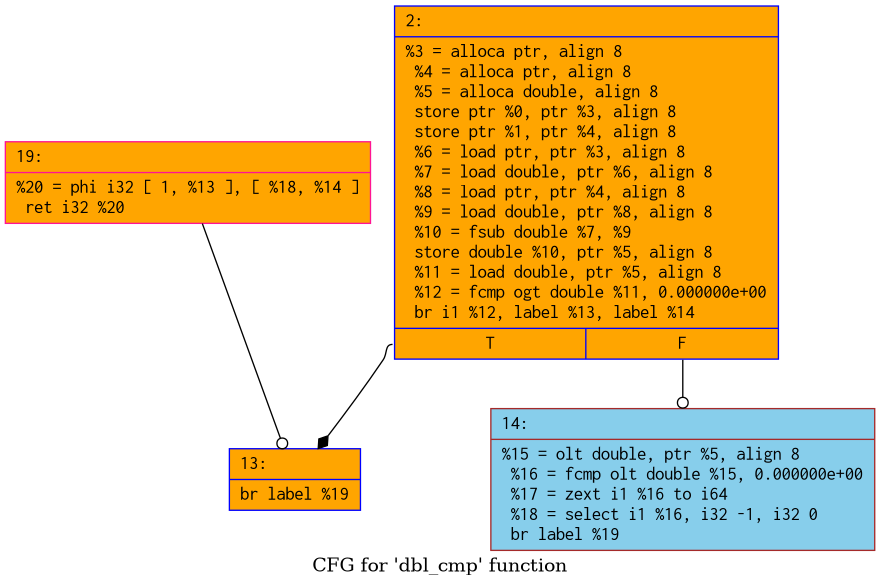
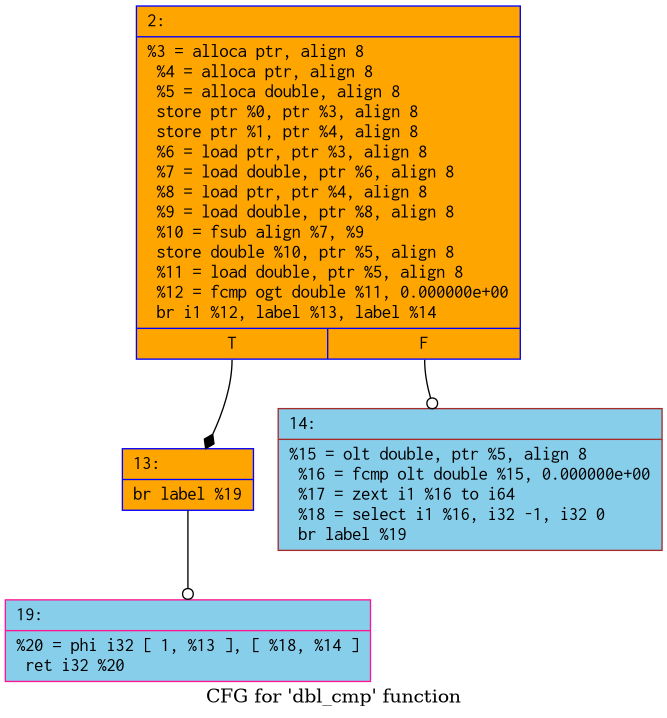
  digraph {
    label="CFG for 'dbl_cmp' function"
    node [color=blue fillcolor=orange fontname=Courier shape=record style=filled]
    edge [arrowhead=odot]
-   n1 [label="{2:\l|  %3 = alloca ptr, align 8\l  %4 = alloca ptr, align 8\l  %5 = alloca double, align 8\l  store ptr %0, ptr %3, align 8\l  store ptr %1, ptr %4, align 8\l  %6 = load ptr, ptr %3, align 8\l  %7 = load double, ptr %6, align 8\l  %8 = load ptr, ptr %4, align 8\l  %9 = load double, ptr %8, align 8\l  %10 = fsub double %7, %9\l  store double %10, ptr %5, align 8\l  %11 = load double, ptr %5, align 8\l  %12 = fcmp ogt double %11, 0.000000e+00\l  br i1 %12, label %13, label %14\l|{<s0>T|<s1>F}}"]
+   n1 [label="{2:\l|  %3 = alloca ptr, align 8\l  %4 = alloca ptr, align 8\l  %5 = alloca double, align 8\l  store ptr %0, ptr %3, align 8\l  store ptr %1, ptr %4, align 8\l  %6 = load ptr, ptr %3, align 8\l  %7 = load double, ptr %6, align 8\l  %8 = load ptr, ptr %4, align 8\l  %9 = load double, ptr %8, align 8\l  %10 = fsub align %7, %9\l  store double %10, ptr %5, align 8\l  %11 = load double, ptr %5, align 8\l  %12 = fcmp ogt double %11, 0.000000e+00\l  br i1 %12, label %13, label %14\l|{<s0>T|<s1>F}}"]
    n2 [label="{13:\l|  br label %19\l}"]
    n3 [color=brown fillcolor=skyblue label="{14:\l|  %15 = olt double, ptr %5, align 8\l  %16 = fcmp olt double %15, 0.000000e+00\l  %17 = zext i1 %16 to i64\l  %18 = select i1 %16, i32 -1, i32 0\l  br label %19\l}"]
-   n4 [color=deeppink label="{19:\l|  %20 = phi i32 [ 1, %13 ], [ %18, %14 ]\l  ret i32 %20\l}"]
+   n4 [color=deeppink fillcolor=skyblue label="{19:\l|  %20 = phi i32 [ 1, %13 ], [ %18, %14 ]\l  ret i32 %20\l}"]
    n1 -> n2 [arrowhead=diamond tailport=s0]
    n1 -> n3 [tailport=s1]
-   n4 -> n2
+   n2 -> n4
  }
